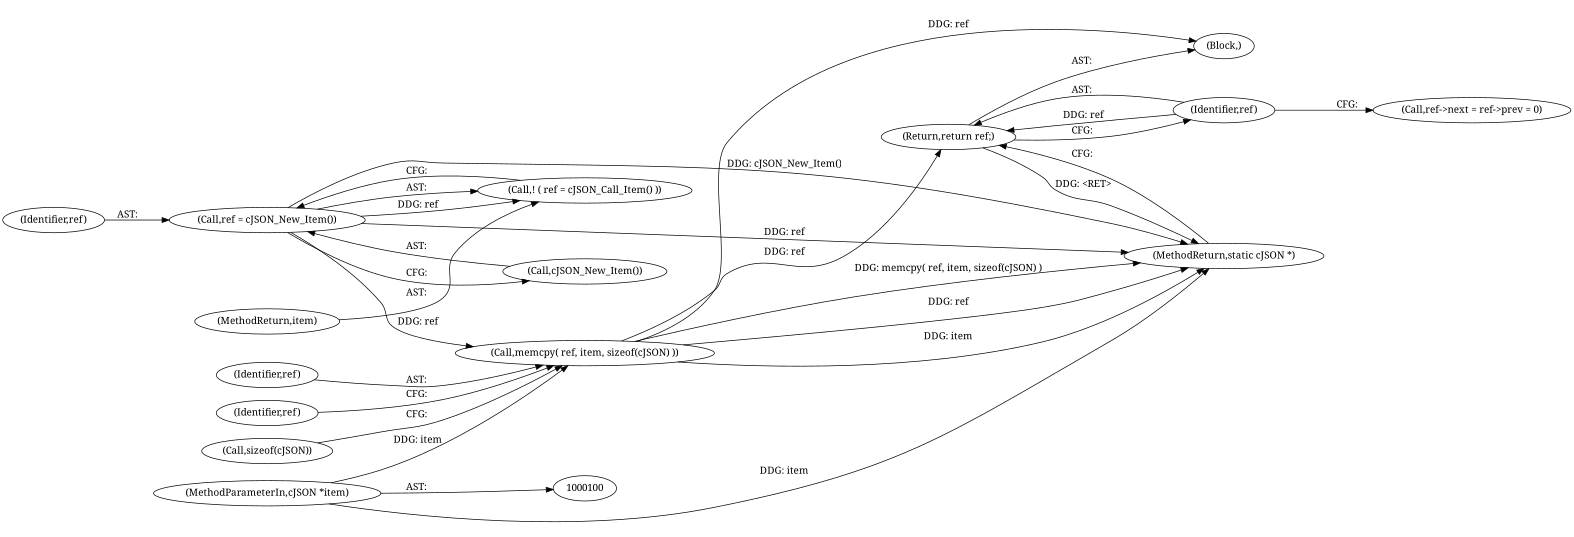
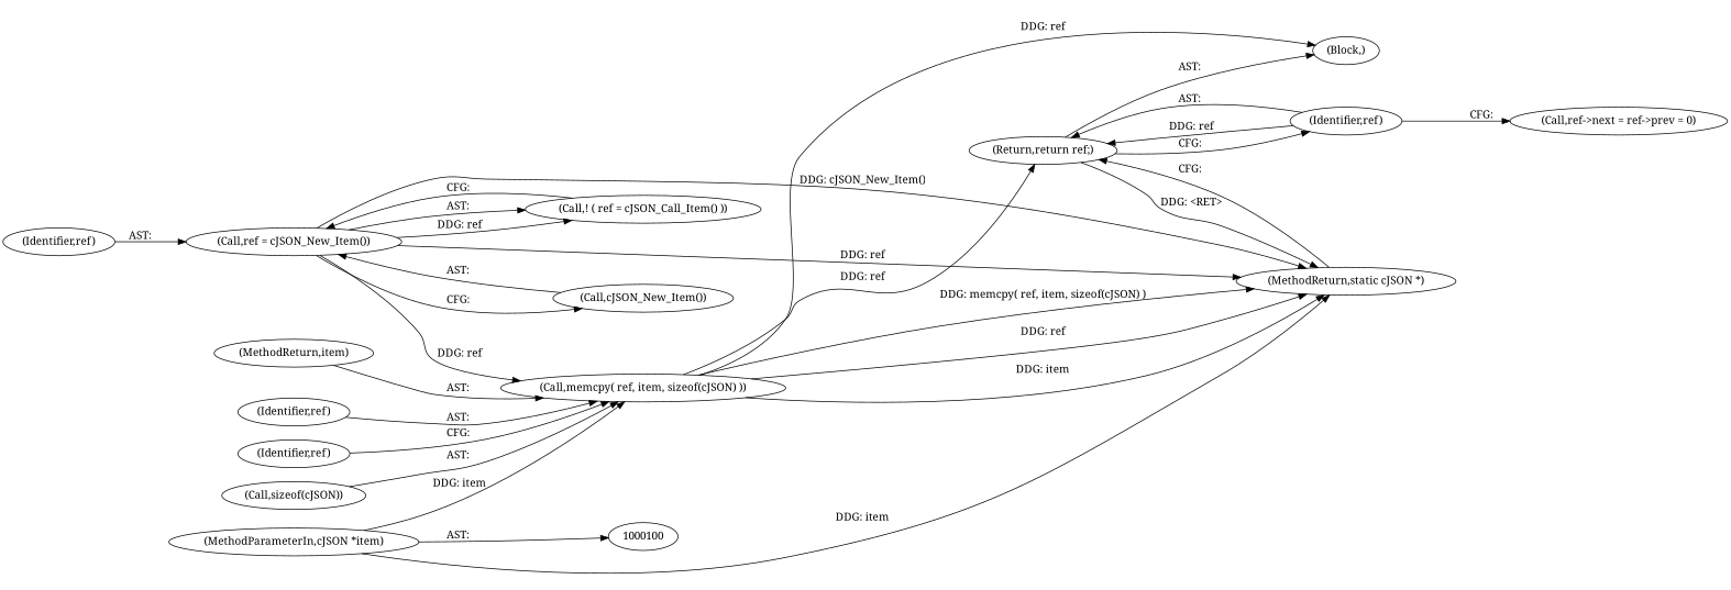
  digraph {
    fontname="Noto Serif"
    rankdir=LR
    node [fontname="Noto Serif"]
    edge [fontname="Noto Serif"]
    n1 [label="(Return,return ref;)"]
    n2 [label="(Identifier,ref)"]
    n3 [label="(MethodReturn,static cJSON *)"]
    n4 [label="(Block,)"]
    n5 [label="(Call,ref->next = ref->prev = 0)"]
    n6 [label="(Call,memcpy( ref, item, sizeof(cJSON) ))"]
    n7 [label="(Call,sizeof(cJSON))"]
    n8 [label="(Call,ref = cJSON_New_Item())"]
    n9 [label="(Call,! ( ref = cJSON_Call_Item() ))"]
    n10 [label="(Call,cJSON_New_Item())"]
    n11 [label="(MethodParameterIn,cJSON *item)"]
    1000100
    n13 [label="(Identifier,ref)"]
    n14 [label="(MethodReturn,item)"]
    n15 [label="(Identifier,ref)"]
    n16 [label="(Identifier,ref)"]
    n1 -> n2 [label="CFG: "]
    n1 -> n3 [label="DDG: <RET>"]
    n1 -> n4 [label="AST: "]
    n2 -> n1 [label="AST: "]
    n2 -> n1 [label="DDG: ref"]
    n2 -> n5 [label="CFG: "]
    n3 -> n1 [label="CFG: "]
    n6 -> n1 [label="DDG: ref"]
    n6 -> n3 [label="DDG: ref"]
    n6 -> n3 [label="DDG: item"]
    n6 -> n3 [label="DDG: memcpy( ref, item, sizeof(cJSON) )"]
    n6 -> n4 [label="DDG: ref"]
-   n7 -> n6 [label="CFG: "]
+   n7 -> n6 [label="AST: "]
    n8 -> n3 [label="DDG: cJSON_New_Item()"]
    n8 -> n3 [label="DDG: ref"]
    n8 -> n6 [label="DDG: ref"]
    n8 -> n9 [label="AST: "]
    n8 -> n9 [label="DDG: ref"]
    n8 -> n10 [label="CFG: "]
    n9 -> n8 [label="CFG: "]
    n10 -> n8 [label="AST: "]
    n11 -> n3 [label="DDG: item"]
    n11 -> n6 [label="DDG: item"]
    n11 -> 1000100 [label="AST: "]
    n13 -> n6 [label="CFG: "]
-   n14 -> n9 [label="AST: "]
+   n14 -> n6 [label="AST: "]
    n15 -> n6 [label="AST: "]
    n16 -> n8 [label="AST: "]
  }
